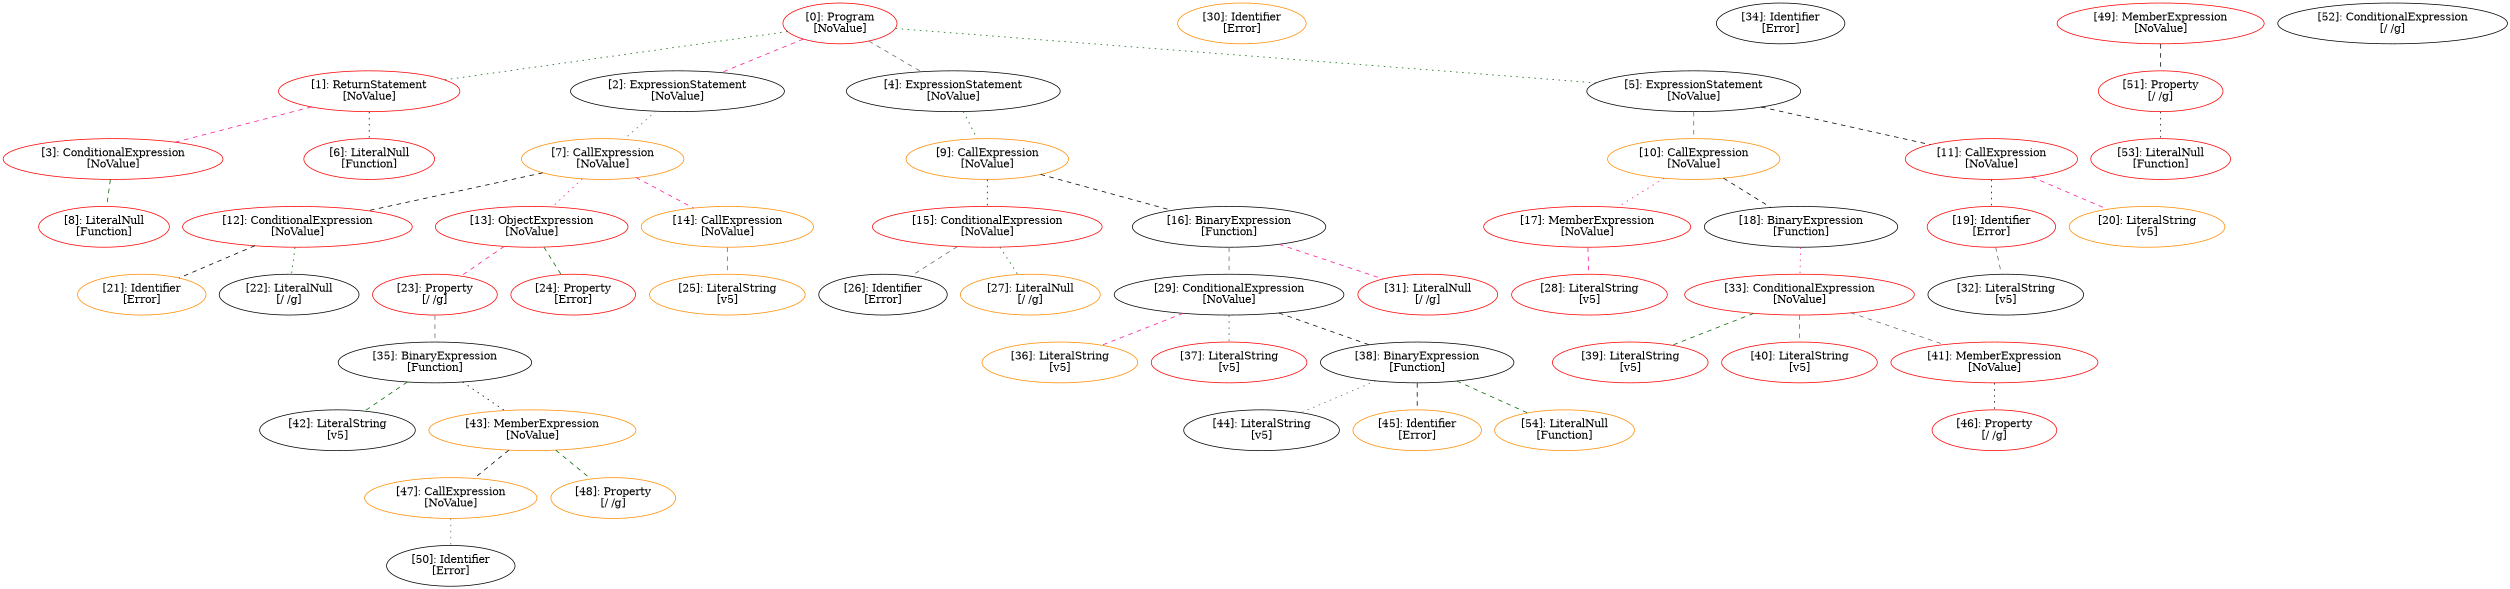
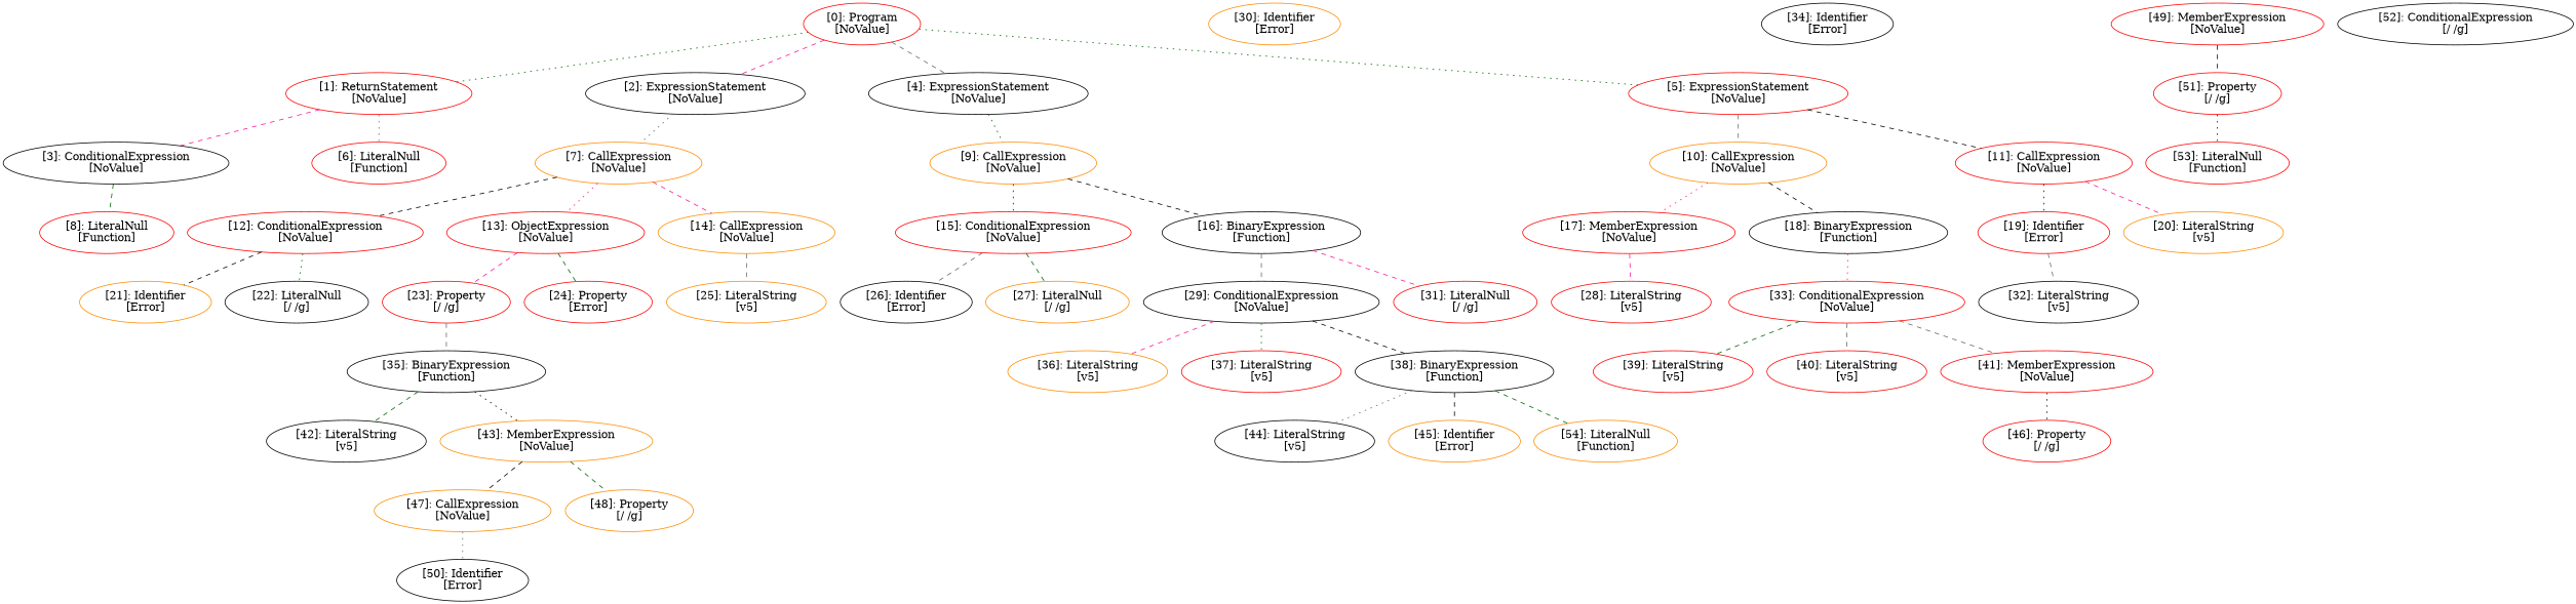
  graph {
    node [color=red]
    edge [color=black style=dashed]
    n1 [label="[0]: Program\n[NoValue]"]
    n2 [label="[1]: ReturnStatement\n[NoValue]"]
    n3 [color=black label="[2]: ExpressionStatement\n[NoValue]"]
    n4 [color=black label="[4]: ExpressionStatement\n[NoValue]"]
-   n5 [color=black label="[5]: ExpressionStatement\n[NoValue]"]
-   n6 [label="[3]: ConditionalExpression\n[NoValue]"]
+   n5 [label="[5]: ExpressionStatement\n[NoValue]"]
+   n6 [color=black label="[3]: ConditionalExpression\n[NoValue]"]
    n7 [label="[6]: LiteralNull\n[Function]"]
    n8 [color=darkorange label="[7]: CallExpression\n[NoValue]"]
    n9 [color=darkorange label="[9]: CallExpression\n[NoValue]"]
    n10 [color=darkorange label="[10]: CallExpression\n[NoValue]"]
    n11 [label="[11]: CallExpression\n[NoValue]"]
    n12 [label="[8]: LiteralNull\n[Function]"]
    n13 [label="[12]: ConditionalExpression\n[NoValue]"]
    n14 [label="[13]: ObjectExpression\n[NoValue]"]
    n15 [color=darkorange label="[14]: CallExpression\n[NoValue]"]
    n16 [label="[15]: ConditionalExpression\n[NoValue]"]
    n17 [color=black label="[16]: BinaryExpression\n[Function]"]
    n18 [label="[17]: MemberExpression\n[NoValue]"]
    n19 [color=black label="[18]: BinaryExpression\n[Function]"]
    n20 [label="[19]: Identifier\n[Error]"]
    n21 [color=darkorange label="[20]: LiteralString\n[v5]"]
    n22 [color=darkorange label="[21]: Identifier\n[Error]"]
    n23 [color=black label="[22]: LiteralNull\n[/ /g]"]
    n24 [label="[23]: Property\n[/ /g]"]
    n25 [label="[24]: Property\n[Error]"]
    n26 [color=darkorange label="[25]: LiteralString\n[v5]"]
    n27 [color=black label="[26]: Identifier\n[Error]"]
    n28 [color=darkorange label="[27]: LiteralNull\n[/ /g]"]
    n29 [color=black label="[29]: ConditionalExpression\n[NoValue]"]
    n30 [label="[31]: LiteralNull\n[/ /g]"]
    n31 [label="[28]: LiteralString\n[v5]"]
    n32 [label="[33]: ConditionalExpression\n[NoValue]"]
    n33 [color=black label="[32]: LiteralString\n[v5]"]
    n34 [color=black label="[35]: BinaryExpression\n[Function]"]
    n35 [color=darkorange label="[36]: LiteralString\n[v5]"]
    n36 [label="[37]: LiteralString\n[v5]"]
    n37 [color=black label="[38]: BinaryExpression\n[Function]"]
    n38 [label="[39]: LiteralString\n[v5]"]
    n39 [label="[40]: LiteralString\n[v5]"]
    n40 [label="[41]: MemberExpression\n[NoValue]"]
    n41 [color=black label="[42]: LiteralString\n[v5]"]
    n42 [color=darkorange label="[43]: MemberExpression\n[NoValue]"]
    n43 [color=black label="[44]: LiteralString\n[v5]"]
    n44 [color=darkorange label="[45]: Identifier\n[Error]"]
    n45 [color=darkorange label="[54]: LiteralNull\n[Function]"]
    n46 [color=darkorange label="[30]: Identifier\n[Error]"]
    n47 [label="[46]: Property\n[/ /g]"]
    n48 [color=black label="[34]: Identifier\n[Error]"]
    n49 [color=darkorange label="[47]: CallExpression\n[NoValue]"]
    n50 [color=darkorange label="[48]: Property\n[/ /g]"]
    n51 [color=black label="[50]: Identifier\n[Error]"]
    n52 [label="[49]: MemberExpression\n[NoValue]"]
    n53 [label="[51]: Property\n[/ /g]"]
    n54 [label="[53]: LiteralNull\n[Function]"]
    n55 [color=black label="[52]: ConditionalExpression\n[/ /g]"]
    n1 -- n2 [color=darkgreen style=dotted]
    n1 -- n3 [color=deeppink]
    n1 -- n4 [color=gray40]
    n1 -- n5 [color=darkgreen style=dotted]
    n2 -- n6 [color=deeppink]
-   n2 -- n7 [style=dotted]
+   n2 -- n7 [color=gray40 style=dotted]
    n3 -- n8 [color=gray40 style=dotted]
    n4 -- n9 [color=darkgreen style=dotted]
    n5 -- n10 [color=gray40]
    n5 -- n11
    n6 -- n12 [color=darkgreen]
    n8 -- n13
    n8 -- n14 [color=deeppink style=dotted]
    n8 -- n15 [color=deeppink]
    n9 -- n16 [style=dotted]
    n9 -- n17
    n10 -- n18 [color=deeppink style=dotted]
    n10 -- n19
    n11 -- n20 [style=dotted]
    n11 -- n21 [color=deeppink]
    n13 -- n22
    n13 -- n23 [color=darkgreen style=dotted]
    n14 -- n24 [color=deeppink]
    n14 -- n25 [color=darkgreen]
    n15 -- n26 [color=gray40]
    n16 -- n27 [color=gray40]
-   n16 -- n28 [color=darkgreen style=dotted]
+   n16 -- n28 [color=darkgreen]
    n17 -- n29 [color=gray40]
    n17 -- n30 [color=deeppink]
    n18 -- n31 [color=deeppink]
    n19 -- n32 [color=deeppink style=dotted]
    n20 -- n33 [color=gray40]
    n24 -- n34 [color=gray40]
    n29 -- n35 [color=deeppink]
    n29 -- n36 [color=darkgreen style=dotted]
    n29 -- n37
    n32 -- n38 [color=darkgreen]
    n32 -- n39 [color=gray40]
    n32 -- n40 [color=gray40]
    n34 -- n41 [color=darkgreen]
    n34 -- n42 [style=dotted]
    n37 -- n43 [color=gray40 style=dotted]
    n37 -- n44
    n37 -- n45 [color=darkgreen]
    n40 -- n47 [style=dotted]
    n42 -- n49
    n42 -- n50 [color=darkgreen]
    n49 -- n51 [color=gray40 style=dotted]
    n52 -- n53
    n53 -- n54 [style=dotted]
  }
